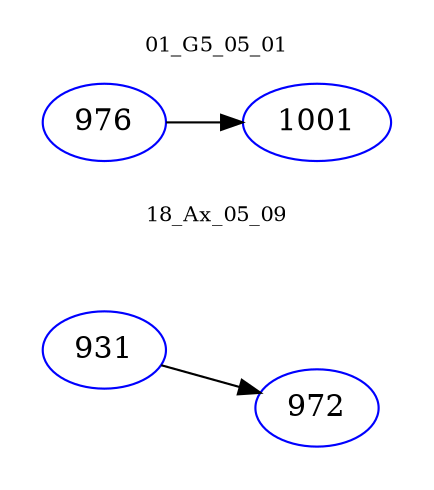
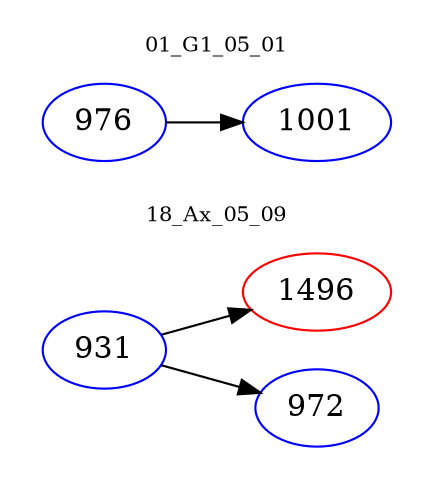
  digraph {
    rankdir=LR
    node [color=blue]
    edge [color=black]
    n1 [label=931]
    n2 [label=972]
+   n3 [color=red label=1496]
    n4 [label=976]
    n5 [label=1001]
    subgraph cluster_1 {
      color=white
      fontsize=10
      label="18_Ax_05_09"
      n1
      n2
+     n3
    }
    subgraph cluster_2 {
      color=white
      fontsize=10
-     label="01_G5_05_01"
+     label="01_G1_05_01"
      n4
      n5
    }
    n1 -> n2
+   n1 -> n3
    n4 -> n5
  }
